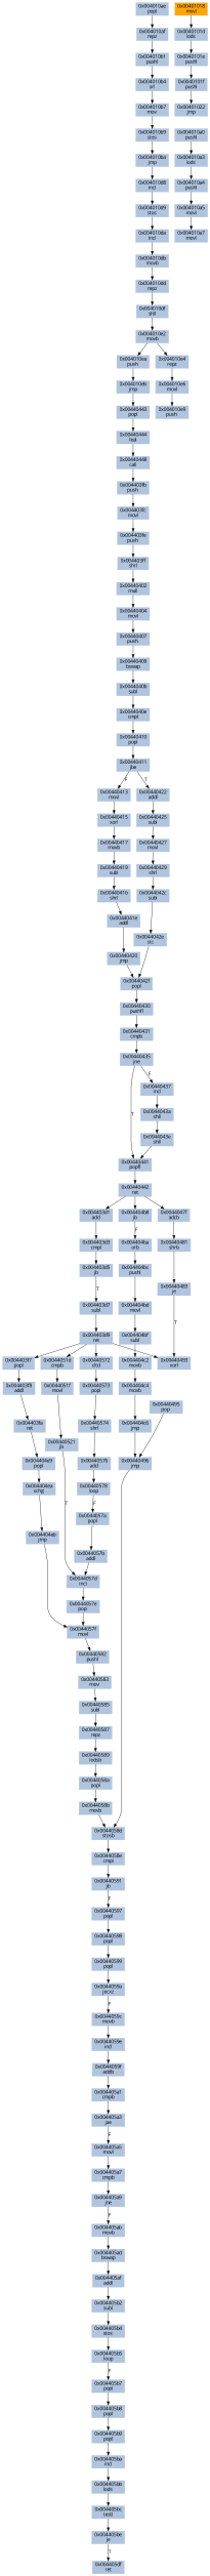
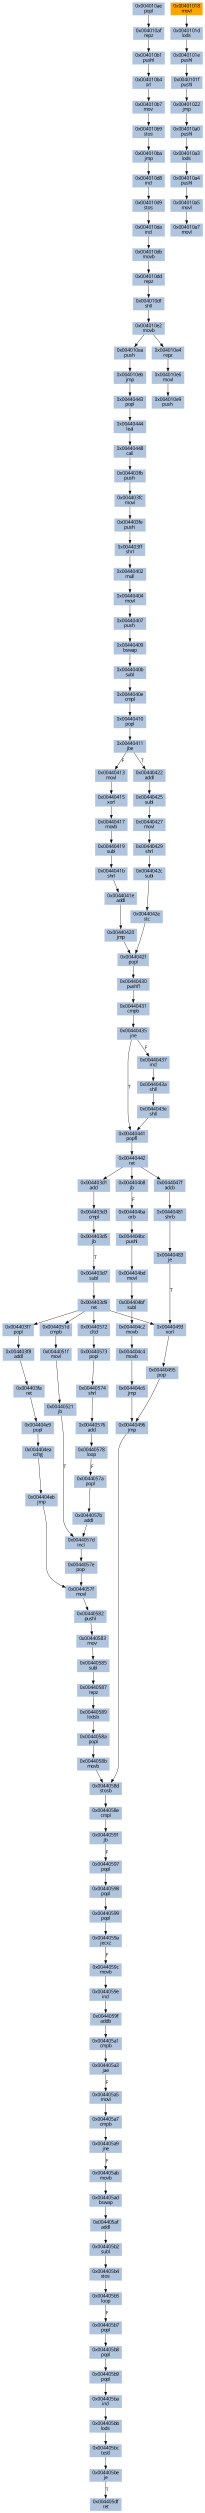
  strict digraph {
    fontname="Open Sans"
    node [color=lightsteelblue fillcolor=lightsteelblue fontname="Open Sans" shape=rectangle style=filled]
    edge [color="#000000" fontname="Open Sans"]
    n1 [label="0x00440448\ncall"]
    n2 [label="0x004403fb\npushl"]
    n3 [label="0x004403fc\nmovl"]
    n4 [label="0x004403fe\npushl"]
    n5 [label="0x00440578\nloop"]
    n6 [label="0x0044057a\npopl"]
    n7 [label="0x0044057b\naddl"]
    n8 [label="0x0044057d\nincl"]
    n9 [label="0x004405bc\ntestl"]
    n10 [label="0x004405be\nje"]
    n11 [label="0x004405df\nret"]
    n12 [label="0x0044040e\ncmpl"]
    n13 [label="0x00440410\npopl"]
    n14 [label="0x00440411\njbe"]
    n15 [label="0x00440413\nmovl"]
    n16 [label="0x00440422\naddl"]
    n17 [label="0x00440582\npushl"]
    n18 [label="0x00440583\nmovl"]
    n19 [label="0x00440585\nsubl"]
    n20 [label="0x00440587\nrepz"]
    n21 [label="0x0044057f\nmovl"]
    n22 [label="0x00440407\npushl"]
    n23 [label="0x00440409\nbswap"]
    n24 [label="0x0044040b\nsubl"]
    n25 [label="0x0044047f\nadcb"]
    n26 [label="0x00440481\nshrb"]
    n27 [label="0x00440483\nje"]
    n28 [label="0x00440493\nxorl"]
    n29 [label="0x004010d9\nstosl"]
    n30 [label="0x004010da\nincl"]
    n31 [label="0x004010db\nmovb"]
    n32 [label="0x004010dd\nrepz"]
    n33 [label="0x0044059c\nmovb"]
    n34 [label="0x0044059e\nincl"]
    n35 [label="0x0044059f\naddb"]
    n36 [label="0x004405a1\ncmpb"]
    n37 [label="0x004403ff\nshrl"]
    n38 [label="0x004403fa\nret"]
    n39 [label="0x004404e9\npopl"]
    n40 [label="0x004404ea\nxchgl"]
    n41 [label="0x004404eb\njmp"]
    n42 [label="0x004010df\nshll"]
    n43 [label="0x004010e2\nmovb"]
    n44 [label="0x004010e4\nrepz"]
    n45 [label="0x004010ea\npushl"]
    n46 [label="0x004010e6\nmovl"]
    n47 [label="0x00440589\nlodsb"]
    n48 [label="0x0044058a\npopl"]
    n49 [label="0x0044058b\nmovb"]
    n50 [label="0x004010b7\nmovl"]
    n51 [label="0x004010b9\nstosl"]
    n52 [label="0x004010ba\njmp"]
    n53 [label="0x004010d8\nincl"]
    n54 [label="0x00440496\njmp"]
    n55 [label="0x0044058d\nstosb"]
    n56 [label="0x0044058e\ncmpl"]
    n57 [label="0x00440591\njb"]
    n58 [label="0x004403d5\njb"]
    n59 [label="0x004403d7\nsubl"]
    n60 [label="0x004403d9\nret"]
    n61 [label="0x0044051d\ncmpb"]
    n62 [label="0x00440572\ncltd"]
    n63 [label="0x004403f7\npopl"]
    n64 [label="0x004010a4\npushl"]
    n65 [label="0x004010a5\nmovl"]
    n66 [label="0x004010a7\nmovl"]
    n67 [label="0x004010ae\npopl"]
    n68 [label="0x004010af\nrepz"]
    n69 [label="0x004405af\naddl"]
    n70 [label="0x004405b2\nsubl"]
    n71 [label="0x004405b4\nstosl"]
    n72 [label="0x004405b5\nloop"]
    n73 [label="0x004404b8\njb"]
    n74 [label="0x004404ba\norb"]
    n75 [label="0x004404bc\npushl"]
    n76 [label="0x004404bd\nmovl"]
    n77 [color=lightgrey fillcolor=orange label="0x00401018\nmovl"]
    n78 [label="0x0040101d\nlodsl"]
    n79 [label="0x0040101e\npushl"]
    n80 [label="0x0040101f\npushl"]
    n81 [label="0x004010e9\npushl"]
    n82 [label="0x00401022\njmp"]
    n83 [label="0x004010a0\npushl"]
    n84 [label="0x0044041e\naddl"]
    n85 [label="0x00440420\njmp"]
    n86 [label="0x0044042f\npopl"]
    n87 [label="0x00440430\npushfl"]
    n88 [label="0x00440443\npopl"]
    n89 [label="0x00440444\nleal"]
    n90 [label="0x004405a5\nmovl"]
    n91 [label="0x004405a7\ncmpb"]
    n92 [label="0x004405a9\njne"]
    n93 [label="0x004405ab\nmovb"]
    n94 [label="0x00440419\nsubl"]
    n95 [label="0x0044041b\nshrl"]
    n96 [label="0x004405ba\nincl"]
    n97 [label="0x004405bb\nlodsl"]
    n98 [label="0x004404c4\nmovb"]
    n99 [label="0x004404c6\njmp"]
    n100 [label="0x0044057e\npopl"]
    n101 [label="0x004010b1\npushl"]
    n102 [label="0x004010b4\norl"]
    n103 [label="0x004404bf\nsubl"]
    n104 [label="0x004404c2\nmovb"]
    n105 [label="0x004405ad\nbswap"]
    n106 [label="0x00440597\npopl"]
    n107 [label="0x00440415\nxorl"]
    n108 [label="0x00440425\nsubl"]
    n109 [label="0x0044059a\njecxz"]
    n110 [label="0x00440427\nmovl"]
    n111 [label="0x00440429\nshrl"]
    n112 [label="0x0044042c\nsubl"]
    n113 [label="0x0044042e\nstc"]
    n114 [label="0x00440417\nmovb"]
    n115 [label="0x004405b8\npopl"]
    n116 [label="0x004405b9\npopl"]
    n117 [label="0x00440431\ncmpb"]
    n118 [label="0x00440435\njne"]
    n119 [label="0x00440442\nret"]
    n120 [label="0x004403d1\nadcl"]
    n121 [label="0x004403d3\ncmpl"]
    n122 [label="0x004010a3\nlodsl"]
    n123 [label="0x00440598\npopl"]
    n124 [label="0x00440495\npopl"]
    n125 [label="0x004010eb\njmp"]
    n126 [label="0x00440402\nmull"]
    n127 [label="0x00440404\nmovl"]
    n128 [label="0x0044051f\nmovl"]
    n129 [label="0x00440521\njb"]
    n130 [label="0x00440599\npopl"]
    n131 [label="0x004405a3\njae"]
    n132 [label="0x00440573\npopl"]
    n133 [label="0x00440574\nshrl"]
    n134 [label="0x00440576\nadcl"]
    n135 [label="0x0044043e\nshll"]
    n136 [label="0x00440441\npopfl"]
    n137 [label="0x004405b7\npopl"]
    n138 [label="0x004403f8\naddl"]
    n139 [label="0x0044043a\nshll"]
    n140 [label="0x00440437\nincl"]
    n1 -> n2
    n2 -> n3
    n3 -> n4
    n4 -> n37
    n5 -> n6 [label=F]
    n6 -> n7
    n7 -> n8
    n8 -> n100
    n9 -> n10
    n10 -> n11 [label=T]
    n12 -> n13
    n13 -> n14
    n14 -> n15 [label=F]
    n14 -> n16 [label=T]
    n15 -> n107
    n16 -> n108
    n17 -> n18
    n18 -> n19
    n19 -> n20
    n20 -> n47
    n21 -> n17
    n22 -> n23
    n23 -> n24
    n24 -> n12
    n25 -> n26
    n26 -> n27
    n27 -> n28 [label=T]
+   n28 -> n124
    n29 -> n30
    n30 -> n31
    n31 -> n32
    n32 -> n42
    n33 -> n34
    n34 -> n35
    n35 -> n36
    n36 -> n131
    n37 -> n126
    n38 -> n39
    n39 -> n40
    n40 -> n41
    n41 -> n21
    n42 -> n43
    n43 -> n44
    n43 -> n45
    n44 -> n46
    n45 -> n125
    n46 -> n81
    n47 -> n48
    n48 -> n49
    n49 -> n55
    n50 -> n51
    n51 -> n52
    n52 -> n53
    n53 -> n29
    n54 -> n55
    n55 -> n56
    n56 -> n57
    n57 -> n106 [label=F]
    n58 -> n59 [label=T]
    n59 -> n60
    n60 -> n28
    n60 -> n61
    n60 -> n62
    n60 -> n63
    n61 -> n128
    n62 -> n132
    n63 -> n138
    n64 -> n65
    n65 -> n66
    n67 -> n68
    n68 -> n101
    n69 -> n70
    n70 -> n71
    n71 -> n72
    n72 -> n137 [label=F]
    n73 -> n74 [label=F]
    n74 -> n75
    n75 -> n76
    n76 -> n103
    n77 -> n78
    n78 -> n79
    n79 -> n80
    n80 -> n82
+   n82 -> n83
    n83 -> n122
    n84 -> n85
    n85 -> n86
    n86 -> n87
    n87 -> n117
    n88 -> n89
    n89 -> n1
    n90 -> n91
    n91 -> n92
    n92 -> n93 [label=F]
    n93 -> n105
    n94 -> n95
    n95 -> n84
    n96 -> n97
    n97 -> n9
    n98 -> n99
    n99 -> n54
    n100 -> n21
    n101 -> n102
    n102 -> n50
    n103 -> n104
    n104 -> n98
    n105 -> n69
    n106 -> n123
    n107 -> n114
    n108 -> n110
    n109 -> n33 [label=F]
    n110 -> n111
    n111 -> n112
    n112 -> n113
    n113 -> n86
    n114 -> n94
    n115 -> n116
    n116 -> n96
    n117 -> n118
    n118 -> n136 [label=T]
    n118 -> n140 [label=F]
    n119 -> n25
    n119 -> n73
    n119 -> n120
    n120 -> n121
    n121 -> n58
    n122 -> n64
    n123 -> n130
    n124 -> n54
    n125 -> n88
    n126 -> n127
    n127 -> n22
    n128 -> n129
    n129 -> n8 [label=T]
    n130 -> n109
    n131 -> n90 [label=F]
    n132 -> n133
    n133 -> n134
    n134 -> n5
    n135 -> n136
    n136 -> n119
    n137 -> n115
    n138 -> n38
    n139 -> n135
    n140 -> n139
  }
